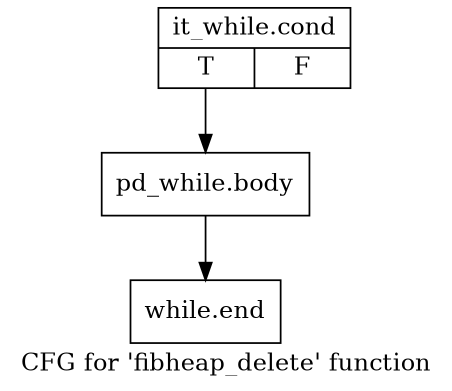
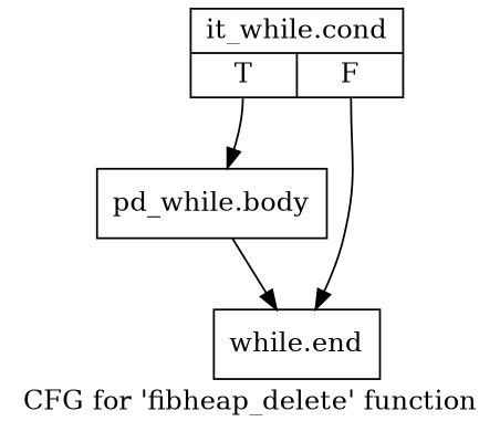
  digraph {
    label="CFG for 'fibheap_delete' function"
    node [shape=record]
    n1 [label="{it_while.cond|{<s0>T|<s1>F}}"]
    n2 [label="{pd_while.body}"]
    n3 [label="{while.end}"]
    n1 -> n2 [tailport=s0]
+   n1 -> n3 [tailport=s1]
    n2 -> n3
  }
